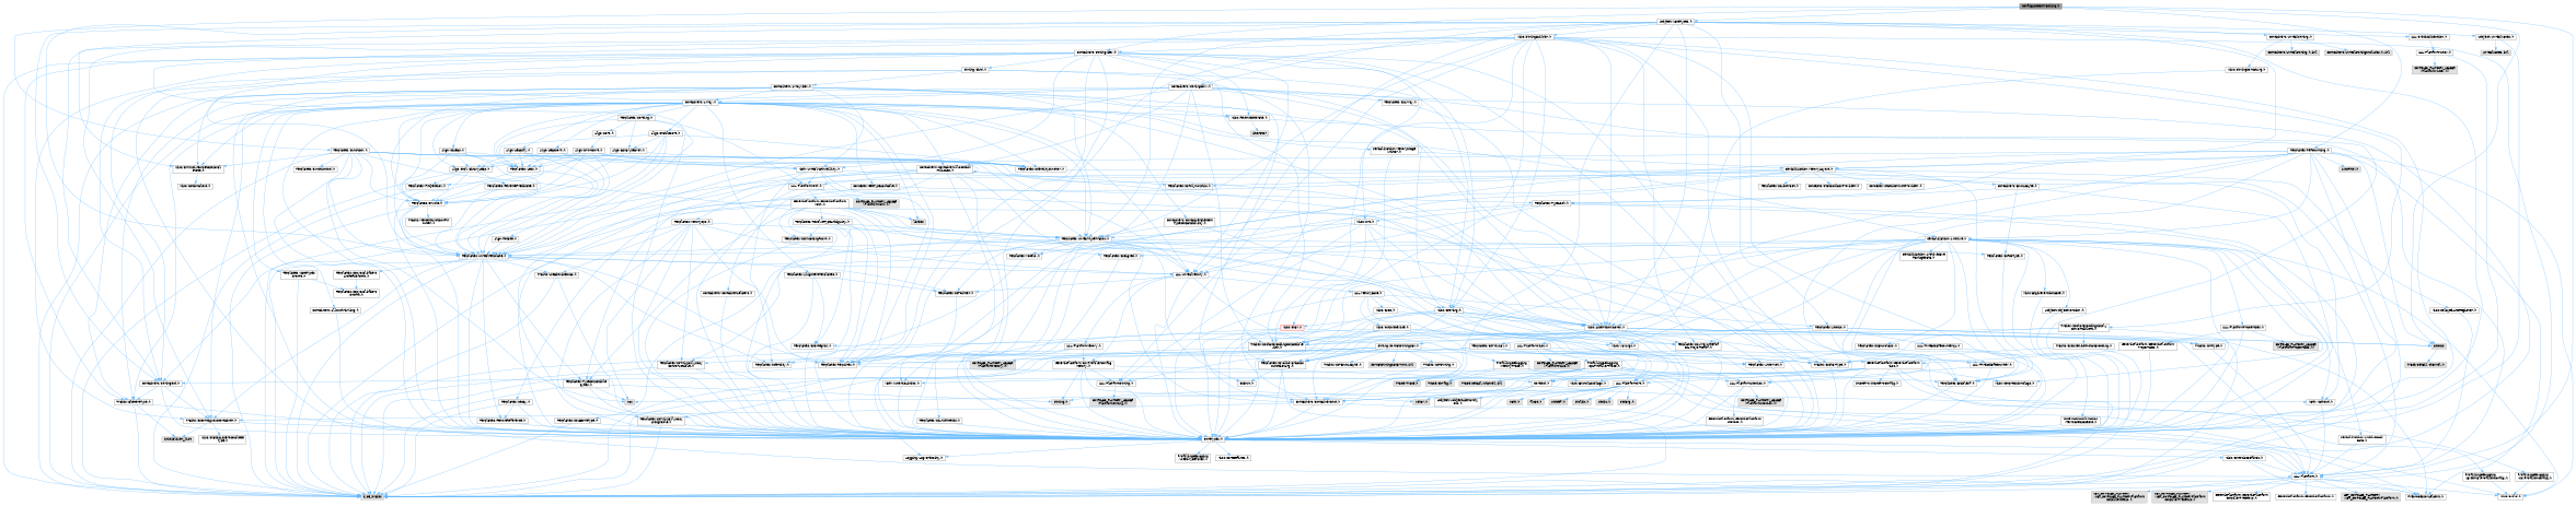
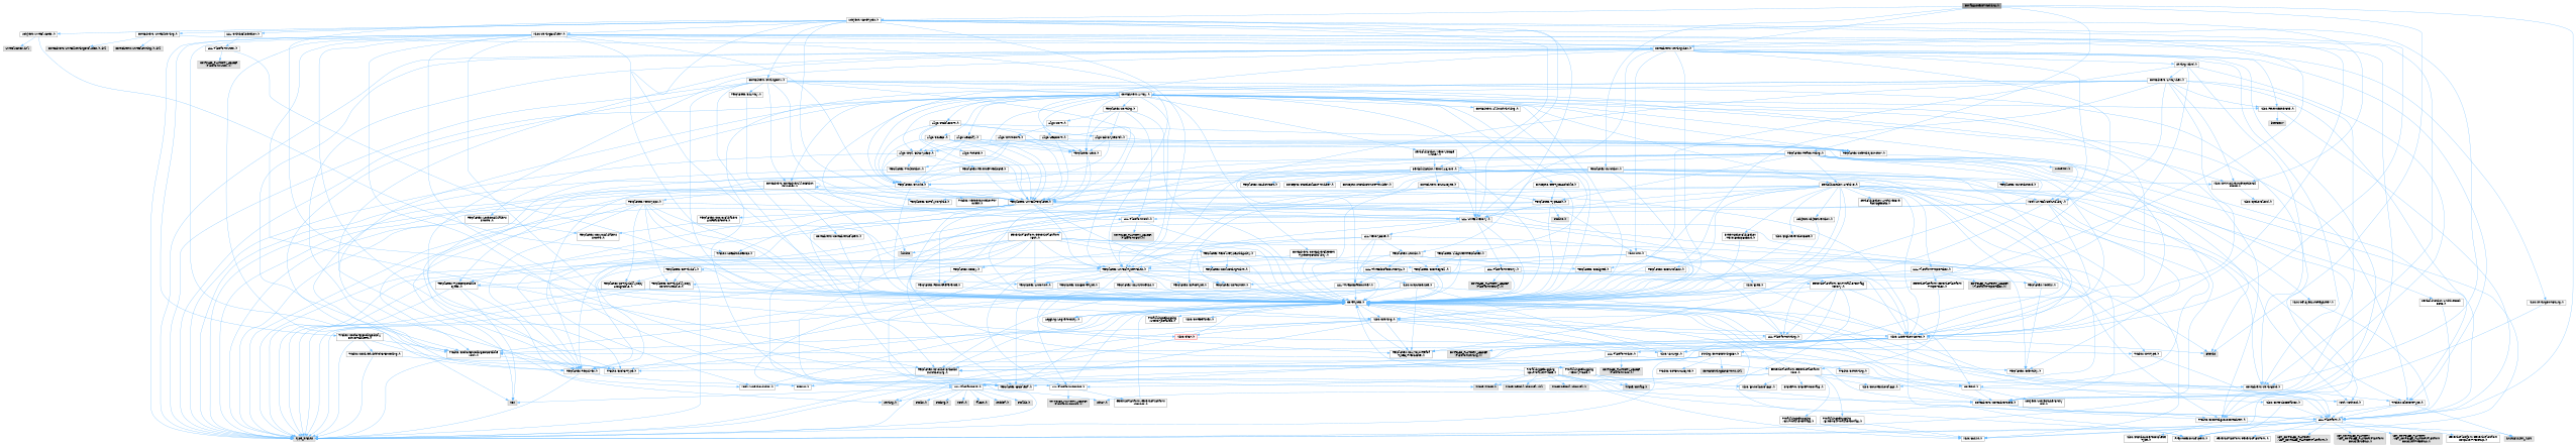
  digraph {
    fontname="DejaVu Sans Mono"
    node [color=grey40 fillcolor=white fontname="DejaVu Sans Mono" fontsize=10 shape=box style=filled]
    edge [color=steelblue1 fontname="DejaVu Sans Mono" fontsize=10 labelfontname=Helvetica labelfontsize=10 style=solid]
    n1 [color=gray40 fillcolor=grey60 fontcolor=black height=0.2 label="ConfigAccessTracking.h" width=0.4]
    n2 [height=0.2 label="HAL/Platform.h" width=0.4]
    n3 [height=0.2 label="UObject/NameTypes.h" width=0.4]
    n4 [color=grey60 fillcolor="#E0E0E0" height=0.2 label=atomic width=0.4]
    n5 [height=0.2 label="Containers/StringView.h" width=0.4]
    n6 [height=0.2 label="Templates/Function.h" width=0.4]
    n7 [height=0.2 label="Templates/RefCounting.h" width=0.4]
    n8 [height=0.2 label="Misc/Build.h" width=0.4]
    n9 [color=grey60 fillcolor="#E0E0E0" height=0.2 label=type_traits width=0.4]
    n10 [height=0.2 label="PreprocessorHelpers.h" width=0.4]
    n11 [color=grey60 fillcolor="#E0E0E0" height=0.2 label="UBT_COMPILED_PLATFORM\l/UBT_COMPILED_PLATFORMPlatform\lCompilerPreSetup.h" width=0.4]
    n12 [height=0.2 label="GenericPlatform/GenericPlatform\lCompilerPreSetup.h" width=0.4]
    n13 [height=0.2 label="GenericPlatform/GenericPlatform.h" width=0.4]
    n14 [color=grey60 fillcolor="#E0E0E0" height=0.2 label="UBT_COMPILED_PLATFORM\l/UBT_COMPILED_PLATFORMPlatform.h" width=0.4]
    n15 [color=grey60 fillcolor="#E0E0E0" height=0.2 label="UBT_COMPILED_PLATFORM\l/UBT_COMPILED_PLATFORMPlatform\lCompilerSetup.h" width=0.4]
    n16 [height=0.2 label="CoreTypes.h" width=0.4]
    n17 [height=0.2 label="Misc/AssertionMacros.h" width=0.4]
    n18 [height=0.2 label="Containers/StringFwd.h" width=0.4]
    n19 [color=grey60 fillcolor="#E0E0E0" height=0.2 label="Trace/Trace.h" width=0.4]
    n20 [height=0.2 label="HAL/UnrealMemory.h" width=0.4]
    n21 [height=0.2 label="Templates/Atomic.h" width=0.4]
    n22 [height=0.2 label="Templates/UnrealTypeTraits.h" width=0.4]
    n23 [height=0.2 label="Templates/UnrealTemplate.h" width=0.4]
    n24 [height=0.2 label="Containers/UnrealString.h" width=0.4]
    n25 [height=0.2 label="HAL/CriticalSection.h" width=0.4]
    n26 [height=0.2 label="Containers/StringConv.h" width=0.4]
    n27 [height=0.2 label="Misc/IntrusiveUnsetOptional\lState.h" width=0.4]
    n28 [height=0.2 label="Serialization/MemoryLayout.h" width=0.4]
    n29 [height=0.2 label="UObject/UnrealNames.h" width=0.4]
    n30 [height=0.2 label="Misc/StringBuilder.h" width=0.4]
    n31 [height=0.2 label="Traits/IsCharEncodingCompatible\lWith.h" width=0.4]
    n32 [height=0.2 label="Math/NumericLimits.h" width=0.4]
    n33 [height=0.2 label="Traits/ElementType.h" width=0.4]
    n34 [height=0.2 label="Traits/IsContiguousContainer.h" width=0.4]
    n35 [height=0.2 label="Traits/IsCharType.h" width=0.4]
    n36 [height=0.2 label="Templates/Requires.h" width=0.4]
    n37 [height=0.2 label="Misc/CString.h" width=0.4]
    n38 [height=0.2 label="Misc/ReverseIterate.h" width=0.4]
    n39 [height=0.2 label="Misc/Crc.h" width=0.4]
    n40 [height=0.2 label="Math/UnrealMathUtility.h" width=0.4]
    n41 [height=0.2 label="String/Find.h" width=0.4]
    n42 [color=grey60 fillcolor="#E0E0E0" height=0.2 label=new width=0.4]
    n43 [height=0.2 label="Templates/Invoke.h" width=0.4]
    n44 [height=0.2 label="Templates/FunctionFwd.h" width=0.4]
    n45 [height=0.2 label="HAL/PlatformAtomics.h" width=0.4]
    n46 [height=0.2 label="HAL/ThreadSafeCounter.h" width=0.4]
    n47 [height=0.2 label="Serialization/Archive.h" width=0.4]
    n48 [height=0.2 label="Templates/TypeHash.h" width=0.4]
    n49 [color=grey60 fillcolor="#E0E0E0" height=0.2 label="AutoRTFM.h" width=0.4]
    n50 [height=0.2 label="ProfilingDebugging\l/UMemoryDefines.h" width=0.4]
    n51 [height=0.2 label="Misc/CoreMiscDefines.h" width=0.4]
    n52 [height=0.2 label="Misc/CoreDefines.h" width=0.4]
    n53 [height=0.2 label="Logging/LogVerbosity.h" width=0.4]
    n54 [height=0.2 label="HAL/PlatformMisc.h" width=0.4]
    n55 [height=0.2 label="Templates/EnableIf.h" width=0.4]
-   n56 [height=0.2 label="Templates/IsArrayOrRefOf\lIsArrayOrRefOf.h" width=0.4]
+   n56 [height=0.2 label="Templates/IsArrayOrRefOf\lTypeByPredicate.h" width=0.4]
    n57 [height=0.2 label="Templates/IsValidVariadic\lFunctionArg.h" width=0.4]
    n58 [height=0.2 label="Misc/VarArgs.h" width=0.4]
    n59 [height=0.2 label="String/FormatStringSan.h" width=0.4]
    n60 [height=0.2 label="GenericPlatform/CsvProfilerConfig\lMemory.h" width=0.4]
    n61 [height=0.2 label="HAL/MemoryBase.h" width=0.4]
    n62 [height=0.2 label="HAL/PlatformMemory.h" width=0.4]
    n63 [height=0.2 label="ProfilingDebugging\l/MemoryTrace.h" width=0.4]
    n64 [height=0.2 label="Templates/IsPointer.h" width=0.4]
    n65 [height=0.2 label="HAL/ThreadSafeCounter64.h" width=0.4]
    n66 [height=0.2 label="Templates/IsIntegral.h" width=0.4]
    n67 [height=0.2 label="Templates/IsTrivial.h" width=0.4]
    n68 [height=0.2 label="Traits/IntType.h" width=0.4]
    n69 [height=0.2 label="IsEnum.h" width=0.4]
    n70 [height=0.2 label="Templates/AndOrNot.h" width=0.4]
    n71 [height=0.2 label="Templates/IsTriviallyCopy\lConstructible.h" width=0.4]
    n72 [height=0.2 label="Templates/IsArithmetic.h" width=0.4]
    n73 [height=0.2 label="Templates/Models.h" width=0.4]
    n74 [height=0.2 label="Templates/IsPODType.h" width=0.4]
    n75 [height=0.2 label="Templates/IsUECoreType.h" width=0.4]
    n76 [height=0.2 label="Templates/Identity.h" width=0.4]
    n77 [height=0.2 label="Templates/CopyQualifiers\lAndRefsFromTo.h" width=0.4]
    n78 [height=0.2 label="Templates/RemoveReference.h" width=0.4]
    n79 [height=0.2 label="Templates/TypeCompatible\lBytes.h" width=0.4]
    n80 [height=0.2 label="Traits/UseBitwiseSwap.h" width=0.4]
    n81 [color=grey60 fillcolor="#E0E0E0" height=0.2 label="Containers/UnrealStringIncludes.h.inl" width=0.4]
    n82 [color=grey60 fillcolor="#E0E0E0" height=0.2 label="Containers/UnrealString.h.inl" width=0.4]
    n83 [height=0.2 label="Misc/StringFormatArg.h" width=0.4]
    n84 [height=0.2 label="HAL/PlatformMutex.h" width=0.4]
    n85 [height=0.2 label="Containers/ContainerAllocation\lPolicies.h" width=0.4]
    n86 [height=0.2 label="Containers/Array.h" width=0.4]
    n87 [height=0.2 label="Templates/IsArray.h" width=0.4]
    n88 [height=0.2 label="Misc/OptionalFwd.h" width=0.4]
    n89 [height=0.2 label="Templates/IsPolymorphic.h" width=0.4]
    n90 [height=0.2 label="Concepts/StaticClassProvider.h" width=0.4]
    n91 [height=0.2 label="Concepts/StaticStructProvider.h" width=0.4]
    n92 [height=0.2 label="Containers/EnumAsByte.h" width=0.4]
    n93 [height=0.2 label="Misc/DelayedAutoRegister.h" width=0.4]
    n94 [height=0.2 label="Templates/IsAbstract.h" width=0.4]
    n95 [color=grey60 fillcolor="#E0E0E0" height=0.2 label="UnrealNames.inl" width=0.4]
    n96 [height=0.2 label="HAL/PlatformString.h" width=0.4]
    n97 [height=0.2 label="Traits/IsCharEncodingSimply\lConvertibleTo.h" width=0.4]
    n98 [height=0.2 label="GenericPlatform/GenericPlatform\lMisc.h" width=0.4]
    n99 [color=grey60 fillcolor="#E0E0E0" height=0.2 label="COMPILED_PLATFORM_HEADER\l(PlatformMisc.h)" width=0.4]
    n100 [height=0.2 label="ProfilingDebugging\l/CpuProfilerTrace.h" width=0.4]
    n101 [height=0.2 label="Containers/ContainersFwd.h" width=0.4]
    n102 [height=0.2 label="Traits/IsTEnumAsByte.h" width=0.4]
    n103 [height=0.2 label="Traits/IsTString.h" width=0.4]
    n104 [color=grey60 fillcolor="#E0E0E0" height=0.2 label="FormatStringSanErrors.inl" width=0.4]
    n105 [height=0.2 label="CoreFwd.h" width=0.4]
    n106 [height=0.2 label="FramePro/FrameProConfig.h" width=0.4]
    n107 [height=0.2 label="HAL/PlatformCrt.h" width=0.4]
    n108 [height=0.2 label="Misc/CompressionFlags.h" width=0.4]
    n109 [height=0.2 label="Misc/EnumClassFlags.h" width=0.4]
    n110 [height=0.2 label="ProfilingDebugging\l/CsvProfilerConfig.h" width=0.4]
    n111 [height=0.2 label="ProfilingDebugging\l/ExternalProfilerConfig.h" width=0.4]
    n112 [color=grey60 fillcolor="#E0E0E0" height=0.2 label="Trace/Config.h" width=0.4]
    n113 [color=grey60 fillcolor="#E0E0E0" height=0.2 label="Trace/Detail/Channel.h" width=0.4]
    n114 [color=grey60 fillcolor="#E0E0E0" height=0.2 label="Trace/Detail/Channel.inl" width=0.4]
    n115 [height=0.2 label="Math/MathFwd.h" width=0.4]
    n116 [height=0.2 label="UObject/UObjectHierarchy\lFwd.h" width=0.4]
    n117 [color=grey60 fillcolor="#E0E0E0" height=0.2 label="wchar.h" width=0.4]
    n118 [color=grey60 fillcolor="#E0E0E0" height=0.2 label="stddef.h" width=0.4]
    n119 [color=grey60 fillcolor="#E0E0E0" height=0.2 label="stdlib.h" width=0.4]
    n120 [color=grey60 fillcolor="#E0E0E0" height=0.2 label="stdio.h" width=0.4]
    n121 [color=grey60 fillcolor="#E0E0E0" height=0.2 label="stdarg.h" width=0.4]
    n122 [color=grey60 fillcolor="#E0E0E0" height=0.2 label="math.h" width=0.4]
    n123 [color=grey60 fillcolor="#E0E0E0" height=0.2 label="float.h" width=0.4]
    n124 [color=grey60 fillcolor="#E0E0E0" height=0.2 label="string.h" width=0.4]
    n125 [color=grey60 fillcolor="#E0E0E0" height=0.2 label=initializer_list width=0.4]
    n126 [height=0.2 label="Misc/StaticAssertComplete\lType.h" width=0.4]
    n127 [height=0.2 label="GenericPlatform/GenericPlatform\lAtomics.h" width=0.4]
    n128 [color=grey60 fillcolor="#E0E0E0" height=0.2 label="COMPILED_PLATFORM_HEADER\l(PlatformAtomics.h)" width=0.4]
    n129 [height=0.2 label="Misc/Exec.h" width=0.4]
    n130 [height=0.2 label="Misc/OutputDevice.h" width=0.4]
    n131 [color=grey60 fillcolor="#E0E0E0" height=0.2 label="COMPILED_PLATFORM_HEADER\l(PlatformMemory.h)" width=0.4]
    n132 [color=grey60 fillcolor="#E0E0E0" height=0.2 label="COMPILED_PLATFORM_HEADER\l(PlatformString.h)" width=0.4]
    n133 [height=0.2 label="Templates/IsTriviallyCopy\lAssignable.h" width=0.4]
    n134 [height=0.2 label="Templates/CopyQualifiers\lFromTo.h" width=0.4]
    n135 [color=grey60 fillcolor="#E0E0E0" height=0.2 label="COMPILED_PLATFORM_HEADER\l(PlatformMutex.h)" width=0.4]
    n136 [height=0.2 label="Containers/ContainerHelpers.h" width=0.4]
    n137 [height=0.2 label="HAL/PlatformMath.h" width=0.4]
    n138 [height=0.2 label="Templates/MemoryOps.h" width=0.4]
    n139 [color=grey60 fillcolor="#E0E0E0" height=0.2 label=limits width=0.4]
    n140 [height=0.2 label="Containers/AllowShrinking.h" width=0.4]
    n141 [height=0.2 label="Containers/ContainerElement\lTypeCompatibility.h" width=0.4]
    n142 [height=0.2 label="Serialization/MemoryImage\lWriter.h" width=0.4]
    n143 [height=0.2 label="Algo/Heapify.h" width=0.4]
    n144 [height=0.2 label="Algo/Impl/BinaryHeap.h" width=0.4]
    n145 [height=0.2 label="Templates/IdentityFunctor.h" width=0.4]
    n146 [height=0.2 label="Templates/Less.h" width=0.4]
    n147 [height=0.2 label="Algo/HeapSort.h" width=0.4]
    n148 [height=0.2 label="Algo/IsHeap.h" width=0.4]
    n149 [height=0.2 label="Algo/StableSort.h" width=0.4]
    n150 [height=0.2 label="Concepts/GetTypeHashable.h" width=0.4]
-   n151 [height=0.2 label="Templates/NameTypes\lFromTo.h" width=0.4]
+   n151 [height=0.2 label="Templates/LosesQualifiers\lFromTo.h" width=0.4]
    n152 [height=0.2 label="Templates/Sorting.h" width=0.4]
    n153 [height=0.2 label="Templates/AlignmentTemplates.h" width=0.4]
    n154 [color=red fillcolor="#FFF0F0" height=0.2 label="Misc/Char.h" width=0.4]
    n155 [height=0.2 label="GenericPlatform/GenericPlatform\lMath.h" width=0.4]
    n156 [color=grey60 fillcolor="#E0E0E0" height=0.2 label="COMPILED_PLATFORM_HEADER\l(PlatformMath.h)" width=0.4]
    n157 [height=0.2 label="Templates/Decay.h" width=0.4]
    n158 [height=0.2 label="Templates/IsFloatingPoint.h" width=0.4]
    n159 [height=0.2 label="Templates/ResolveTypeAmbiguity.h" width=0.4]
    n160 [height=0.2 label="Templates/IsSigned.h" width=0.4]
    n161 [color=grey60 fillcolor="#E0E0E0" height=0.2 label=iterator width=0.4]
    n162 [height=0.2 label="HAL/PlatformProperties.h" width=0.4]
    n163 [height=0.2 label="Internationalization\l/TextNamespaceFwd.h" width=0.4]
    n164 [height=0.2 label="Misc/EngineVersionBase.h" width=0.4]
    n165 [height=0.2 label="Serialization/ArchiveCook\lData.h" width=0.4]
    n166 [height=0.2 label="Serialization/ArchiveSave\lPackageData.h" width=0.4]
    n167 [height=0.2 label="Templates/IsEnumClass.h" width=0.4]
    n168 [height=0.2 label="UObject/ObjectVersion.h" width=0.4]
    n169 [height=0.2 label="Templates/Projection.h" width=0.4]
    n170 [height=0.2 label="Templates/ReversePredicate.h" width=0.4]
    n171 [height=0.2 label="Traits/MemberFunctionPtr\lOuter.h" width=0.4]
    n172 [height=0.2 label="Algo/BinarySearch.h" width=0.4]
    n173 [height=0.2 label="Algo/Rotate.h" width=0.4]
    n174 [height=0.2 label="Algo/Sort.h" width=0.4]
    n175 [height=0.2 label="GenericPlatform/GenericPlatform\lProperties.h" width=0.4]
    n176 [color=grey60 fillcolor="#E0E0E0" height=0.2 label="COMPILED_PLATFORM_HEADER\l(PlatformProperties.h)" width=0.4]
+   n177 [color=grey60 fillcolor="#E0E0E0" height=0.2 label="stdint.h" width=0.4]
    n178 [height=0.2 label="Algo/IntroSort.h" width=0.4]
    n179 [height=0.2 label="Traits/IsFixedWidthCharEncoding.h" width=0.4]
    n180 [height=0.2 label="Containers/ArrayView.h" width=0.4]
    n1 -> n2
    n1 -> n3
    n1 -> n4
    n1 -> n5
    n1 -> n6
    n1 -> n7
    n2 -> n8
    n2 -> n9
    n2 -> n10
    n2 -> n11
    n2 -> n12
    n2 -> n13
    n2 -> n14
    n2 -> n15
    n3 -> n16
    n3 -> n17
    n3 -> n18
    n3 -> n19
    n3 -> n20
    n3 -> n21
    n3 -> n22
    n3 -> n23
    n3 -> n24
    n3 -> n25
    n3 -> n26
    n3 -> n27
    n3 -> n28
    n3 -> n29
    n3 -> n30
    n5 -> n9
    n5 -> n16
    n5 -> n18
    n5 -> n20
    n5 -> n23
    n5 -> n31
    n5 -> n32
    n5 -> n33
    n5 -> n34
    n5 -> n35
    n5 -> n36
    n5 -> n37
    n5 -> n38
    n5 -> n39
    n5 -> n40
    n5 -> n41
    n6 -> n9
    n6 -> n16
    n6 -> n17
    n6 -> n20
    n6 -> n22
    n6 -> n23
    n6 -> n27
    n6 -> n36
    n6 -> n40
    n6 -> n42
    n6 -> n43
    n6 -> n44
    n7 -> n4
    n7 -> n8
    n7 -> n9
    n7 -> n10
    n7 -> n16
    n7 -> n17
    n7 -> n23
    n7 -> n28
    n7 -> n36
    n7 -> n45
    n7 -> n46
    n7 -> n47
    n7 -> n48
    n7 -> n49
    n16 -> n2
    n16 -> n50
    n16 -> n51
    n16 -> n52
    n16 -> n53
    n17 -> n2
    n17 -> n4
    n17 -> n10
    n17 -> n16
    n17 -> n31
    n17 -> n54
    n17 -> n55
    n17 -> n56
    n17 -> n57
    n17 -> n58
    n17 -> n59
    n18 -> n16
    n18 -> n33
    n18 -> n34
    n20 -> n16
    n20 -> n60
    n20 -> n61
    n20 -> n62
    n20 -> n63
    n20 -> n64
    n21 -> n4
    n21 -> n46
    n21 -> n65
    n21 -> n66
    n21 -> n67
    n21 -> n68
    n22 -> n16
    n22 -> n17
    n22 -> n55
    n22 -> n64
    n22 -> n69
    n22 -> n70
    n22 -> n71
    n22 -> n72
    n22 -> n73
    n22 -> n74
    n22 -> n75
    n23 -> n9
    n23 -> n16
    n23 -> n20
-   n22 -> n23
+   n23 -> n22
    n23 -> n34
    n23 -> n36
    n23 -> n64
    n23 -> n76
    n23 -> n77
    n23 -> n78
    n23 -> n79
    n23 -> n80
    n24 -> n81
    n24 -> n82
    n24 -> n83
    n25 -> n84
    n26 -> n9
    n26 -> n16
    n26 -> n17
    n26 -> n22
    n26 -> n23
    n26 -> n31
    n26 -> n33
    n26 -> n34
    n26 -> n37
    n26 -> n85
    n26 -> n86
    n26 -> n87
    n27 -> n88
    n28 -> n18
    n28 -> n20
    n28 -> n23
    n28 -> n55
    n28 -> n73
    n28 -> n89
    n28 -> n90
    n28 -> n91
    n28 -> n92
    n28 -> n93
    n28 -> n94
    n29 -> n16
    n29 -> n95
    n30 -> n5
    n30 -> n9
    n30 -> n16
    n30 -> n17
    n30 -> n18
    n30 -> n22
    n30 -> n23
    n30 -> n31
    n30 -> n34
    n30 -> n35
    n30 -> n36
    n30 -> n37
    n30 -> n55
    n30 -> n56
    n30 -> n57
    n30 -> n96
    n30 -> n97
    n31 -> n9
    n31 -> n35
    n32 -> n16
    n33 -> n2
    n33 -> n9
    n33 -> n125
    n34 -> n16
    n34 -> n125
    n34 -> n126
    n35 -> n16
    n36 -> n9
    n36 -> n55
-   n37 -> n16
+   n16 -> n37
    n37 -> n17
    n37 -> n31
    n37 -> n56
    n37 -> n57
    n37 -> n58
    n37 -> n96
    n37 -> n107
    n37 -> n154
    n38 -> n2
    n38 -> n161
    n39 -> n16
    n39 -> n17
    n39 -> n22
    n39 -> n35
    n39 -> n37
    n39 -> n96
    n39 -> n154
    n40 -> n16
    n40 -> n17
    n40 -> n36
    n40 -> n76
    n40 -> n115
    n40 -> n137
    n41 -> n16
    n41 -> n18
    n41 -> n37
    n41 -> n101
    n41 -> n180
    n43 -> n9
    n43 -> n16
    n43 -> n23
    n43 -> n171
    n45 -> n16
    n45 -> n127
    n45 -> n128
    n46 -> n16
    n46 -> n45
    n47 -> n8
    n47 -> n16
    n47 -> n17
    n47 -> n23
    n47 -> n31
    n47 -> n55
    n47 -> n56
    n47 -> n57
    n47 -> n58
    n47 -> n105
    n47 -> n108
    n47 -> n115
    n47 -> n160
    n47 -> n162
    n47 -> n163
    n47 -> n164
    n47 -> n165
    n47 -> n166
    n47 -> n167
    n47 -> n168
    n48 -> n9
    n48 -> n16
    n48 -> n20
    n48 -> n36
    n48 -> n39
+   n48 -> n177
    n51 -> n2
    n51 -> n10
    n54 -> n16
    n54 -> n98
    n54 -> n99
    n54 -> n100
    n55 -> n16
    n56 -> n16
    n57 -> n9
    n57 -> n16
    n57 -> n69
    n58 -> n16
    n59 -> n9
    n59 -> n16
    n59 -> n35
    n59 -> n36
    n59 -> n57
    n59 -> n76
    n59 -> n101
    n59 -> n102
    n59 -> n103
    n59 -> n104
    n60 -> n16
    n60 -> n96
    n60 -> n105
    n60 -> n117
    n60 -> n124
    n61 -> n16
    n61 -> n21
    n61 -> n45
    n61 -> n107
    n61 -> n129
    n61 -> n130
    n62 -> n16
    n62 -> n60
    n62 -> n131
    n63 -> n2
    n63 -> n19
    n63 -> n109
    n63 -> n112
    n64 -> n16
    n65 -> n16
    n65 -> n46
    n66 -> n16
    n67 -> n9
    n67 -> n70
    n67 -> n71
    n67 -> n133
    n68 -> n2
    n70 -> n16
    n71 -> n9
    n71 -> n16
    n72 -> n16
    n73 -> n76
    n74 -> n16
    n75 -> n9
    n75 -> n16
    n77 -> n134
    n78 -> n16
    n79 -> n9
    n79 -> n16
    n79 -> n42
    n79 -> n124
    n80 -> n9
    n80 -> n16
    n83 -> n101
    n84 -> n16
    n84 -> n135
    n85 -> n9
    n85 -> n16
    n85 -> n17
    n85 -> n20
    n85 -> n32
    n85 -> n79
    n85 -> n85
    n85 -> n89
    n85 -> n136
    n85 -> n137
    n85 -> n138
    n86 -> n9
    n86 -> n16
    n86 -> n17
    n86 -> n20
    n86 -> n22
    n86 -> n23
    n86 -> n27
    n86 -> n33
    n86 -> n36
    n86 -> n38
    n86 -> n43
    n86 -> n47
    n86 -> n85
    n86 -> n139
    n86 -> n140
    n86 -> n141
    n86 -> n142
    n86 -> n143
    n86 -> n144
    n86 -> n145
    n86 -> n146
    n86 -> n147
    n86 -> n148
    n86 -> n149
    n86 -> n150
    n86 -> n151
    n86 -> n152
    n86 -> n153
    n87 -> n16
    n92 -> n16
    n92 -> n48
    n92 -> n74
    n93 -> n2
    n96 -> n16
    n96 -> n132
    n97 -> n9
    n97 -> n31
    n97 -> n35
    n97 -> n179
    n98 -> n16
    n98 -> n18
    n98 -> n32
    n98 -> n105
    n98 -> n106
    n98 -> n107
    n98 -> n108
    n98 -> n109
    n98 -> n110
    n98 -> n111
    n100 -> n8
    n100 -> n10
    n100 -> n16
    n100 -> n19
    n100 -> n45
    n100 -> n101
    n100 -> n112
-   n4 -> n113
+   n100 -> n113
    n100 -> n114
    n101 -> n2
    n101 -> n16
    n101 -> n34
    n103 -> n101
    n105 -> n16
    n105 -> n101
    n105 -> n115
    n105 -> n116
    n107 -> n42
    n107 -> n117
    n107 -> n118
    n107 -> n119
    n107 -> n120
    n107 -> n121
    n107 -> n122
    n107 -> n123
    n107 -> n124
    n110 -> n8
    n111 -> n8
    n115 -> n2
    n127 -> n16
    n129 -> n16
    n129 -> n17
    n130 -> n16
    n130 -> n31
    n130 -> n53
    n130 -> n56
    n130 -> n57
    n130 -> n58
    n130 -> n105
    n133 -> n9
    n133 -> n16
    n136 -> n16
    n137 -> n16
    n137 -> n155
    n137 -> n156
    n138 -> n9
    n138 -> n16
    n138 -> n20
    n138 -> n22
    n138 -> n36
    n138 -> n42
    n138 -> n71
    n138 -> n80
    n138 -> n133
    n140 -> n16
    n141 -> n16
    n141 -> n22
    n142 -> n16
    n142 -> n28
    n143 -> n23
    n143 -> n43
    n143 -> n144
    n143 -> n145
    n143 -> n146
    n144 -> n9
    n144 -> n43
    n144 -> n169
    n144 -> n170
    n145 -> n2
    n146 -> n16
    n146 -> n23
    n147 -> n23
    n147 -> n144
    n147 -> n145
    n147 -> n146
    n148 -> n23
    n148 -> n43
    n148 -> n144
    n148 -> n145
    n148 -> n146
    n149 -> n23
    n149 -> n43
    n149 -> n145
    n149 -> n146
    n149 -> n172
    n149 -> n173
    n150 -> n16
    n150 -> n48
    n151 -> n9
    n151 -> n134
    n152 -> n16
    n152 -> n137
    n152 -> n146
    n152 -> n172
    n152 -> n174
    n153 -> n16
    n153 -> n64
    n153 -> n66
    n154 -> n9
    n154 -> n16
    n154 -> n68
    n155 -> n9
    n155 -> n16
    n155 -> n22
    n155 -> n36
    n155 -> n70
    n155 -> n79
    n155 -> n101
    n155 -> n107
    n155 -> n139
    n155 -> n157
    n155 -> n158
    n155 -> n159
    n157 -> n9
    n157 -> n16
    n157 -> n78
    n158 -> n16
    n159 -> n16
    n159 -> n22
    n159 -> n36
    n159 -> n66
    n159 -> n158
    n159 -> n160
    n160 -> n16
    n162 -> n16
    n162 -> n175
    n162 -> n176
    n163 -> n16
    n164 -> n16
    n165 -> n2
    n167 -> n16
    n167 -> n70
    n168 -> n16
    n169 -> n9
    n170 -> n23
    n170 -> n43
    n172 -> n43
    n172 -> n145
    n172 -> n146
    n173 -> n23
    n174 -> n178
    n175 -> n16
    n175 -> n98
    n178 -> n23
    n178 -> n40
    n178 -> n43
    n178 -> n144
    n178 -> n145
    n178 -> n146
    n178 -> n169
    n179 -> n9
    n179 -> n35
    n180 -> n9
    n180 -> n16
    n180 -> n17
    n180 -> n22
    n180 -> n27
    n180 -> n33
    n180 -> n38
    n180 -> n40
    n180 -> n43
    n180 -> n86
    n180 -> n101
  }
